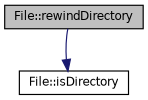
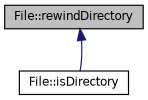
  digraph {
    rankdir=TB
    node [color=black fontname=Helvetica fontsize=10 shape=record style=filled]
    n1 [fillcolor=grey75 fontcolor=black height=0.2 label="File::rewindDirectory" width=0.4]
    n2 [fillcolor=white height=0.2 label="File::isDirectory" width=0.4]
-   n1 -> n2 [color=midnightblue fontname=Helvetica fontsize=10 labelfontname=Helvetica labelfontsize=10 style=solid]
+   n2 -> n1 [color=midnightblue fontname=Helvetica fontsize=10 labelfontname=Helvetica labelfontsize=10 style=solid]
  }
